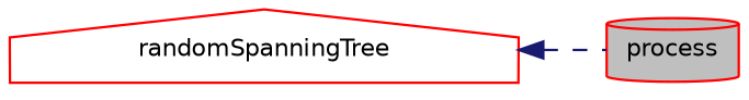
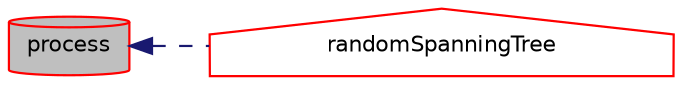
  digraph {
    rankdir=LR
    node [color=red fontname=Helvetica fontsize=10 style=filled]
    n1 [fillcolor=grey75 fontcolor=black height=0.2 label=process shape=cylinder width=0.4]
    n2 [fillcolor=white height=0.2 label=randomSpanningTree shape=house width=0.4]
-   n2 -> n1 [color=midnightblue dir=back fontname=Helvetica fontsize=10 labelfontname=Helvetica labelfontsize=10 style=dashed]
+   n1 -> n2 [color=midnightblue dir=back fontname=Helvetica fontsize=10 labelfontname=Helvetica labelfontsize=10 style=dashed]
  }
